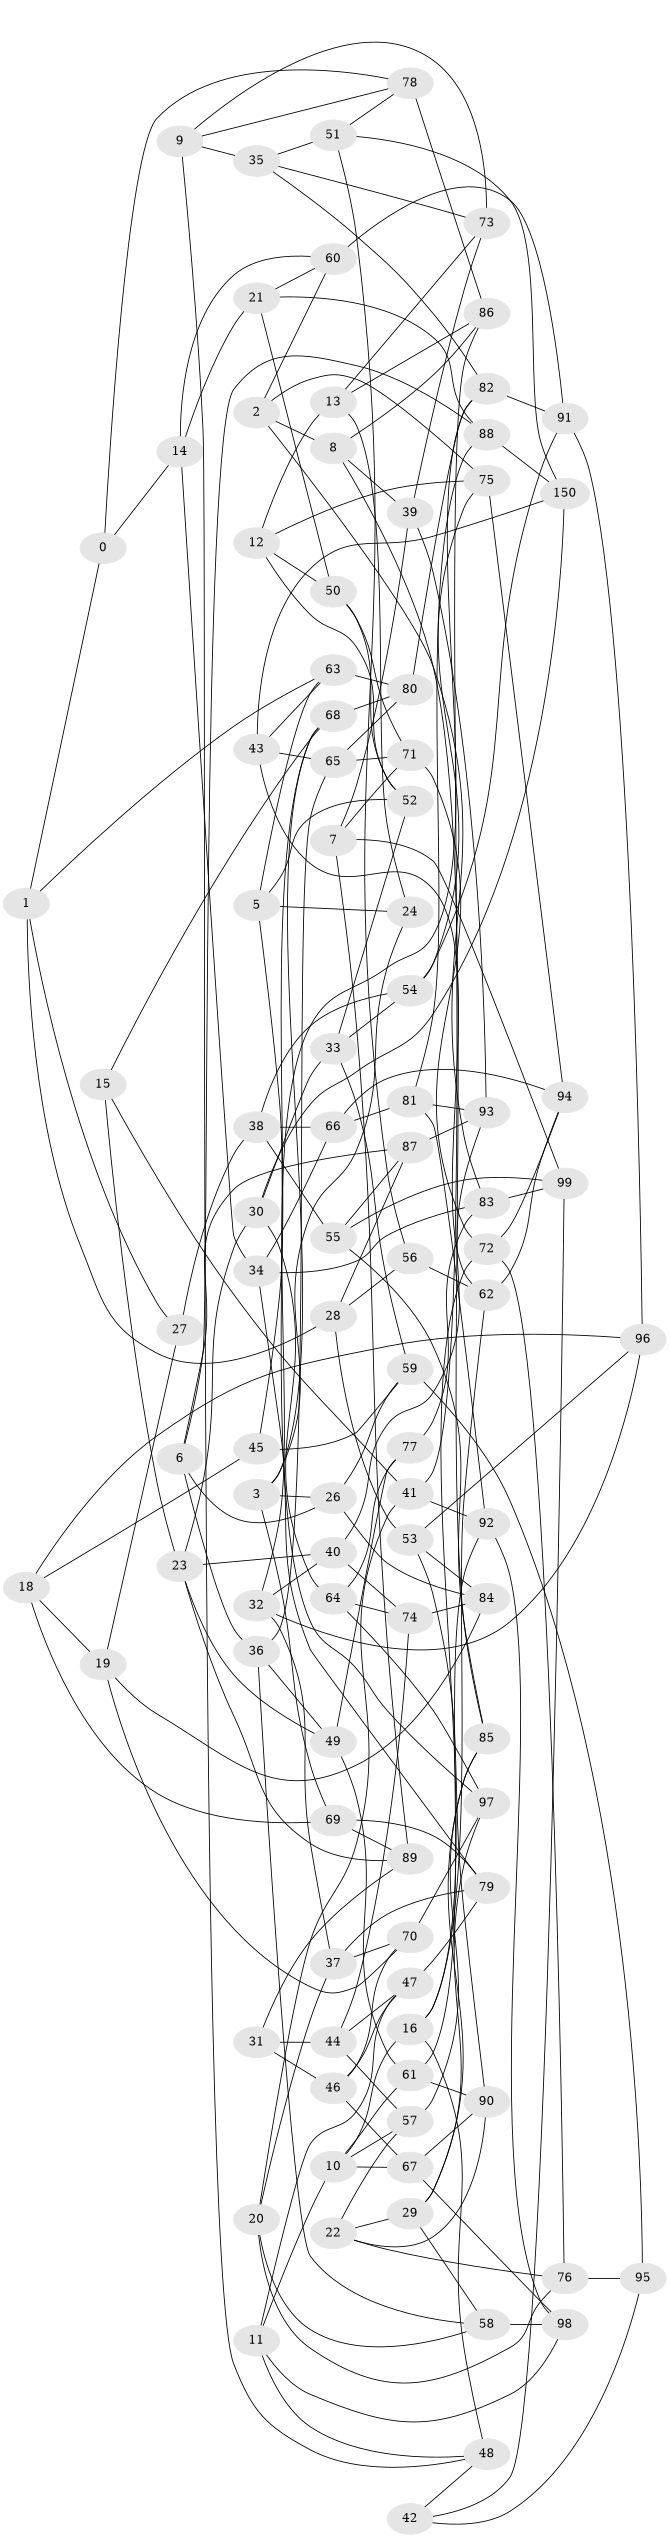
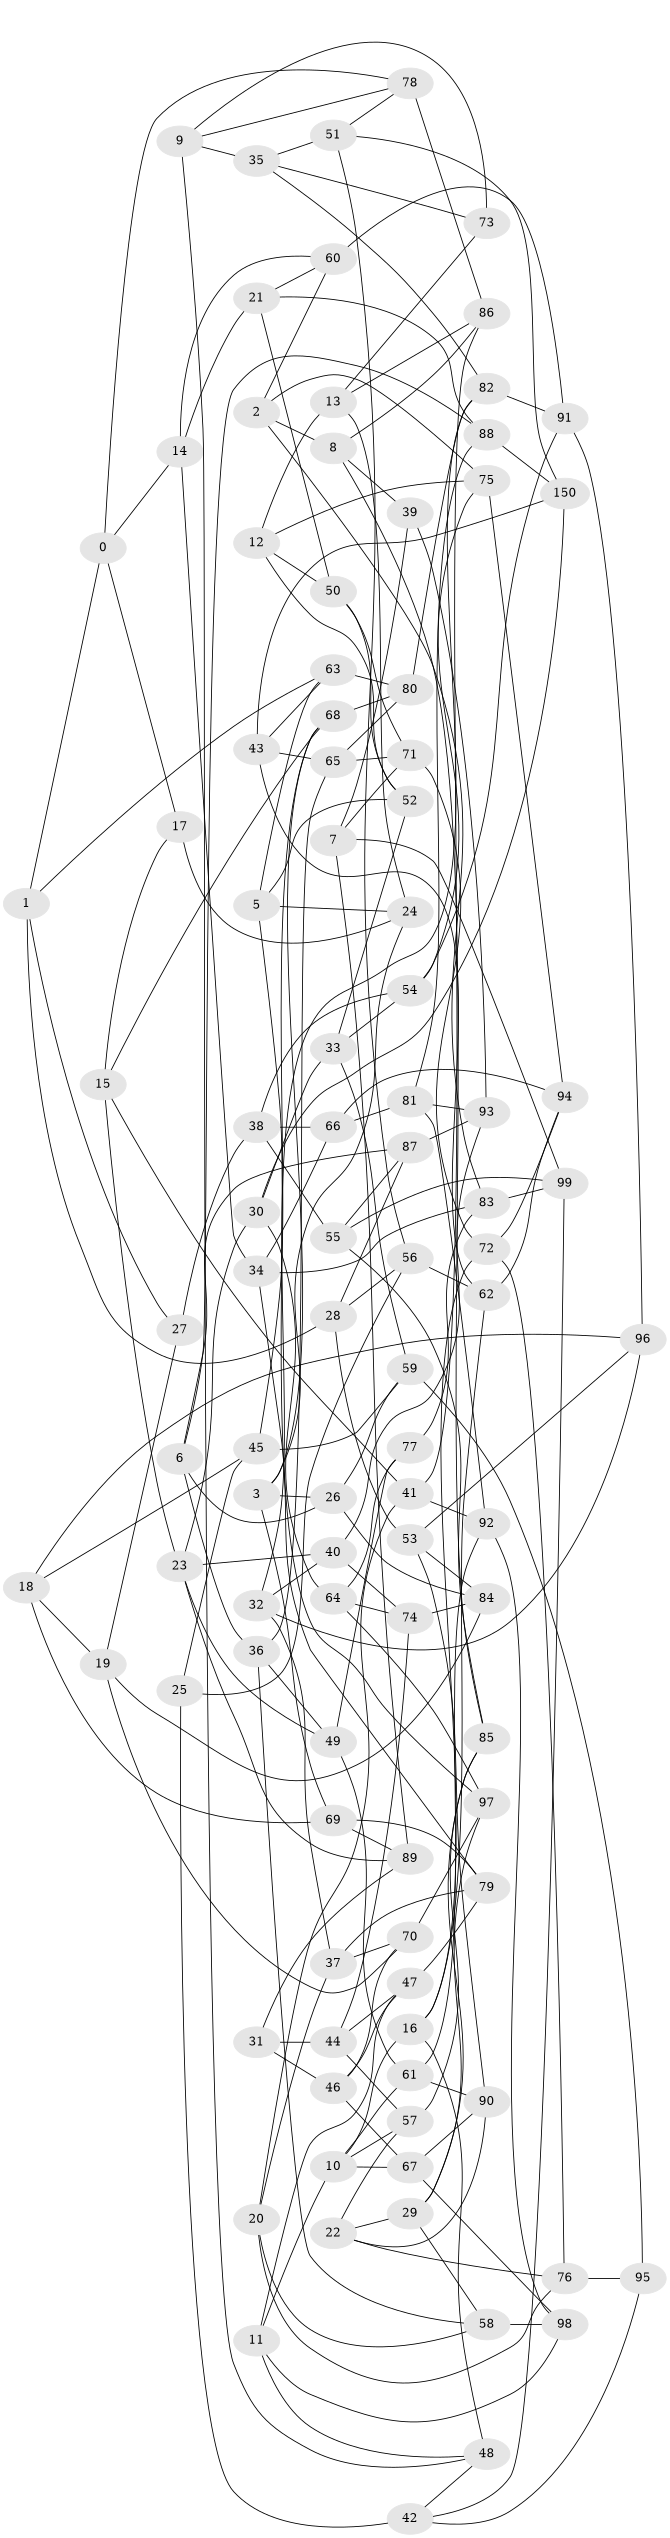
  graph {
    rankdir=LR
    node [color=gray90 style=filled]
    n1 [label=0]
    1
    27
    28
    63
    14
+   17
    78
    38
    87
    56
    53
    80
    2
    8
    60
    75
    83
    39
    85
    86
    91
    94
    99
    3
    24
    26
    68
    69
    84
    59
    89
    79
    21
    34
    5
    52
    97
    6
    36
    88
    58
    49
    65
    93
    n46 [label=150]
    7
    71
    73
    72
    9
    35
    48
    82
    51
    10
    16
    57
    61
    67
    62
    90
    92
    98
    11
    47
    31
    44
    46
    12
    13
    50
    66
    15
    23
    41
    30
    40
    76
    18
    19
    45
    96
    70
    20
    37
    95
    22
    29
    33
    64
    74
    77
+   25
    42
    54
    55
    32
    81
    43
    n1 -- 14
+   n1 -- 17
    n1 -- 78
    1 -- n1
    1 -- 27
    1 -- 28
    1 -- 63
    27 -- 38
    28 -- 87
    28 -- 56
    28 -- 53
    63 -- 80
    14 -- 60
    14 -- 21
    14 -- 34
+   17 -- 24
    78 -- 86
    38 -- 66
    38 -- 54
    38 -- 55
    87 -- 93
    56 -- 62
    53 -- 84
    53 -- 90
    53 -- 96
    80 -- 82
    2 -- 8
    2 -- 60
    2 -- 75
    2 -- 83
    8 -- 39
    8 -- 85
    8 -- 86
    60 -- 91
    75 -- 94
    83 -- 99
    39 -- 93
-   39 -- 73
    91 -- 96
    3 -- 24
    3 -- 26
    3 -- 68
    3 -- 69
    26 -- 84
    26 -- 59
    68 -- 80
    69 -- 89
    69 -- 79
    59 -- 95
    21 -- 60
    21 -- 88
    21 -- 50
    34 -- 83
    34 -- 79
    34 -- 66
    5 -- 63
    5 -- 24
    5 -- 52
    5 -- 97
    6 -- 87
    6 -- 26
    6 -- 36
    6 -- 88
    36 -- 58
    36 -- 49
    36 -- 65
    88 -- n46
    58 -- 98
    49 -- 61
    49 -- 77
    65 -- 80
    65 -- 71
    7 -- 39
    7 -- 99
    7 -- 89
    7 -- 71
    71 -- 72
    72 -- 94
    72 -- 76
    9 -- 78
    9 -- 73
    9 -- 35
    9 -- 48
    35 -- 73
    35 -- 82
    35 -- 51
    82 -- 91
    51 -- 78
    51 -- 56
    51 -- n46
    10 -- 16
    10 -- 57
    10 -- 61
    10 -- 67
    16 -- 72
    16 -- 48
    16 -- 62
    57 -- 85
    61 -- 90
    61 -- 92
    67 -- 90
    67 -- 98
    62 -- 94
    92 -- 98
    11 -- 48
    11 -- 10
    11 -- 98
    11 -- 47
    47 -- 79
    31 -- 89
    31 -- 44
    31 -- 46
    44 -- 57
    44 -- 47
    44 -- 74
    46 -- 67
    46 -- 47
    46 -- 70
    12 -- 75
    12 -- 52
    12 -- 13
    12 -- 50
    13 -- 86
    13 -- 24
    13 -- 73
    50 -- 52
    50 -- 71
    66 -- 94
    66 -- 81
+   15 -- 17
    15 -- 68
    15 -- 23
    15 -- 41
    23 -- 89
    23 -- 49
    23 -- 30
    23 -- 40
    41 -- 86
    41 -- 92
    30 -- n46
    30 -- 33
    30 -- 64
    40 -- 93
    40 -- 74
    76 -- 95
    18 -- 69
    18 -- 19
    18 -- 45
    18 -- 96
    19 -- 27
    19 -- 84
    19 -- 70
    45 -- 68
    45 -- 59
    70 -- 97
    20 -- 58
    20 -- 41
    20 -- 76
    20 -- 37
    37 -- 79
    37 -- 70
    22 -- 57
    22 -- 90
    22 -- 76
    22 -- 29
    29 -- 85
    29 -- 97
    29 -- 58
    33 -- 59
    33 -- 52
    33 -- 54
    64 -- 97
    64 -- 74
    64 -- 77
    74 -- 84
    77 -- 83
+   25 -- 56
+   25 -- 45
+   25 -- 42
    42 -- 99
    42 -- 48
    42 -- 95
    54 -- 75
    54 -- 91
    55 -- 87
    55 -- 85
    55 -- 99
    32 -- 82
    32 -- 40
    32 -- 96
    32 -- 37
    81 -- 88
    81 -- 93
    81 -- 92
    43 -- 63
    43 -- 65
    43 -- n46
    43 -- 62
  }
